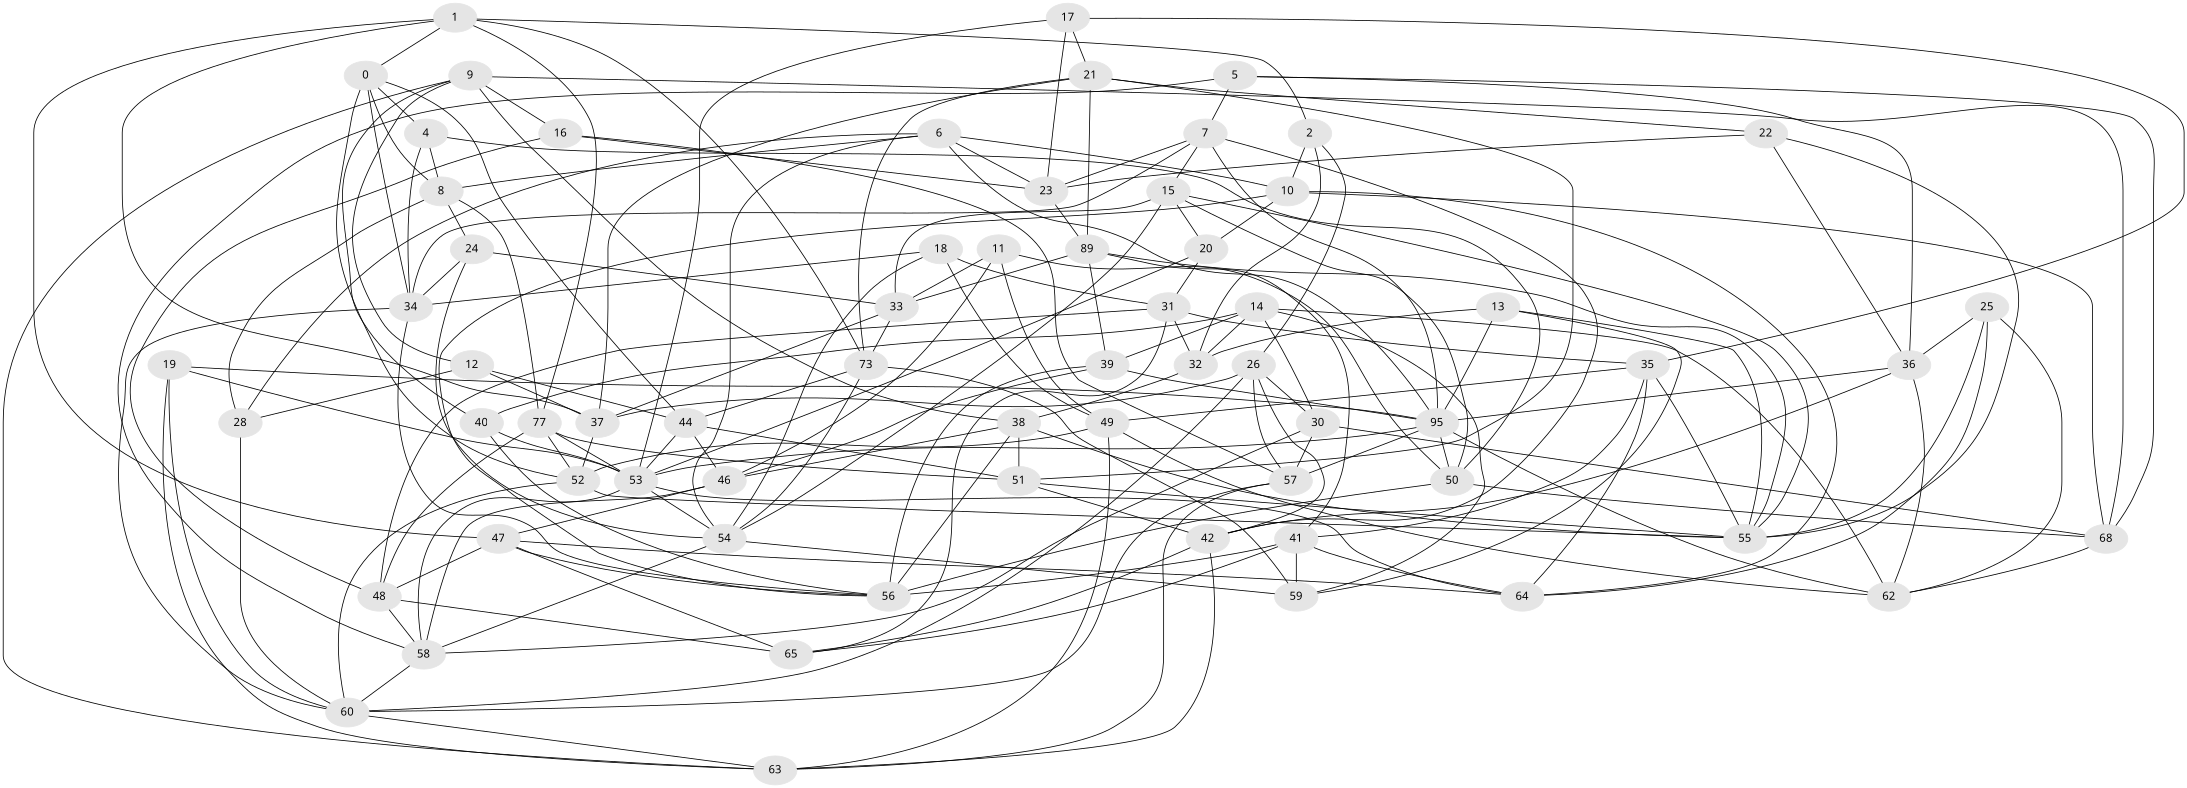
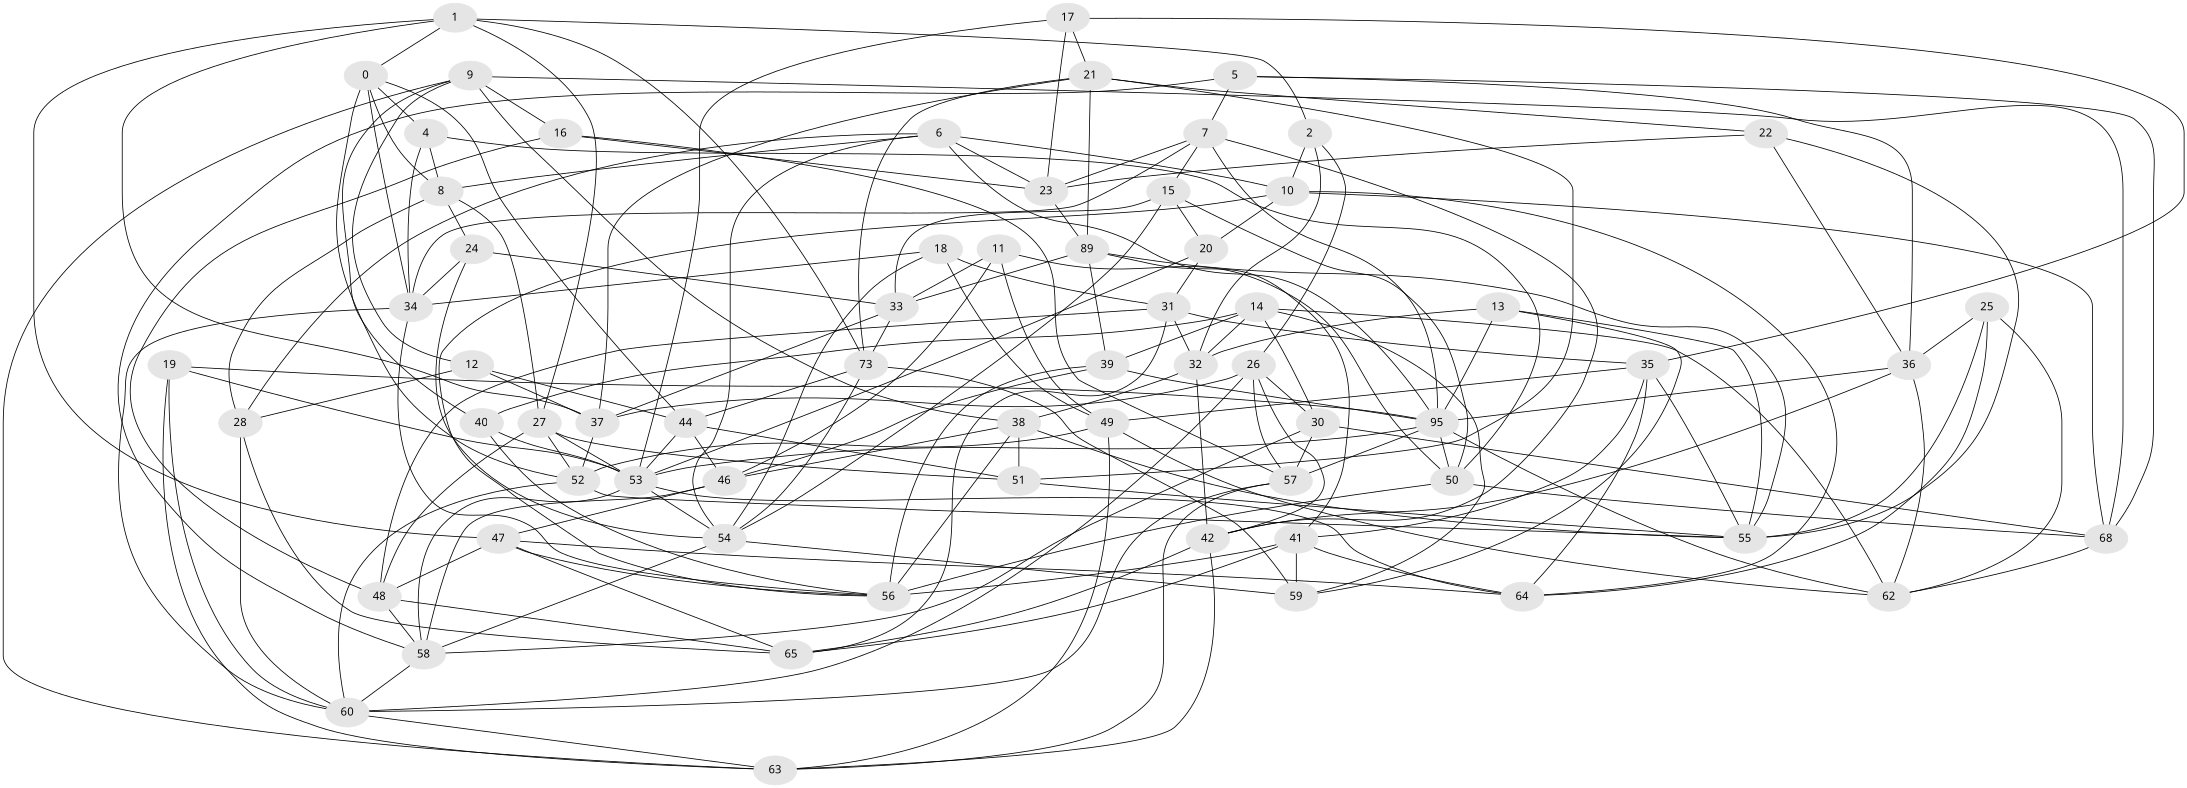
  graph {
    fontname="Noto Sans"
    node [color=gray90 fontname="Noto Sans" style=filled]
    edge [fontname="Noto Sans" weight=1.0]
    1
    2
    n3 [label=0]
-   27 [label=77]
+   27
    37
    n6 [label=73]
    47
    10
    26
    32
    4
    8
    34
    44
    52
    48
    53
    51
    54
    59
    56
    64
    65
    n24 [label=68]
    20
    42
    30
    57
    60
    38
    50
    28
    24
    46
    55
    5
    7
    36
    58
    23
    n41 [label=95]
    15
    62
    6
    n45 [label=89]
    33
    63
    9
    12
    16
    40
    31
    11
    49
    13
    14
    39
    17
    21
    35
    22
    41
    18
    19
    25
    1 -- 2
    1 -- n3
    1 -- 27
    1 -- 37
    1 -- n6
    1 -- 47
    2 -- 10
    2 -- 26
    2 -- 32
    n3 -- 4
    n3 -- 8
    n3 -- 34
    n3 -- 44
    n3 -- 52
    27 -- 52
    27 -- 48
    27 -- 53
    27 -- 51
    37 -- 52
    n6 -- 44
    n6 -- 54
    n6 -- 59
    47 -- 48
    47 -- 56
    47 -- 64
    47 -- 65
    10 -- 56
    10 -- 64
    10 -- n24
    10 -- 20
    26 -- 37
    26 -- 42
    26 -- 30
    26 -- 57
    26 -- 60
-   51 -- 42
+   32 -- 42
    32 -- 38
    4 -- 8
    4 -- 34
    4 -- 50
    8 -- 27
    8 -- 28
    8 -- 24
    34 -- 56
    34 -- 60
    44 -- 53
    44 -- 51
    44 -- 46
    52 -- 60
    52 -- 55
    48 -- 65
    48 -- 58
    53 -- 54
    53 -- 64
    53 -- 58
    51 -- 55 [weight=2.0]
    54 -- 59
    54 -- 58
    n24 -- 62
    20 -- 53
    20 -- 31
    42 -- 65
    42 -- 63
    30 -- n24
    30 -- 57
    30 -- 58
    57 -- 60
    57 -- 63
    60 -- 63
    38 -- 51
    38 -- 56
    38 -- 46
    38 -- 55
    50 -- 56
    50 -- n24
+   28 -- 65
    28 -- 60
    24 -- 34
    24 -- 54
    24 -- 33
    46 -- 47
    46 -- 58
    5 -- n24
    5 -- 7
    5 -- 36
    5 -- 58
    7 -- 34
    7 -- 42
    7 -- 23
    7 -- n41
    7 -- 15
    36 -- 42
    36 -- n41
    36 -- 62
    58 -- 60
    23 -- n45
    n41 -- 53
    n41 -- 57
    n41 -- 50
    n41 -- 62
    15 -- 54
    15 -- 20
    15 -- 50
-   15 -- 55
    15 -- 33
    6 -- 10
    6 -- 8
    6 -- 54
    6 -- 28
    6 -- 23
    6 -- n41
    n45 -- 55
    n45 -- 33
    n45 -- 39
    n45 -- 41
    33 -- 37
    33 -- n6
    9 -- n24
    9 -- 38
    9 -- 63
    9 -- 12
    9 -- 16
    9 -- 40
    12 -- 37
    12 -- 44
    12 -- 28
    16 -- 48
    16 -- 57
    16 -- 23
    40 -- 53
    40 -- 56
    31 -- 32
    31 -- 48
    31 -- 65
    31 -- 35
    11 -- 50
    11 -- 46
    11 -- 33
    11 -- 49
    49 -- 52
    49 -- 62
    49 -- 63
    13 -- 32
    13 -- 59
    13 -- 55
    13 -- n41
    14 -- 32
    14 -- 59
    14 -- 30
    14 -- 62
    14 -- 40
    14 -- 39
    39 -- 56 [weight=2.0]
    39 -- 46
    39 -- n41
    17 -- 53
    17 -- 23
    17 -- 21
    17 -- 35
    21 -- 37
    21 -- n6
    21 -- 51
    21 -- n45
    21 -- 22
    35 -- 64
    35 -- 55
    35 -- 49
    35 -- 41
    22 -- 55
    22 -- 36
    22 -- 23
    41 -- 59
    41 -- 56
    41 -- 64
    41 -- 65
    18 -- 34
    18 -- 54
    18 -- 31
    18 -- 49
    19 -- 53
    19 -- 60
    19 -- n41
    19 -- 63
    25 -- 64
    25 -- 55
    25 -- 36
    25 -- 62
  }
